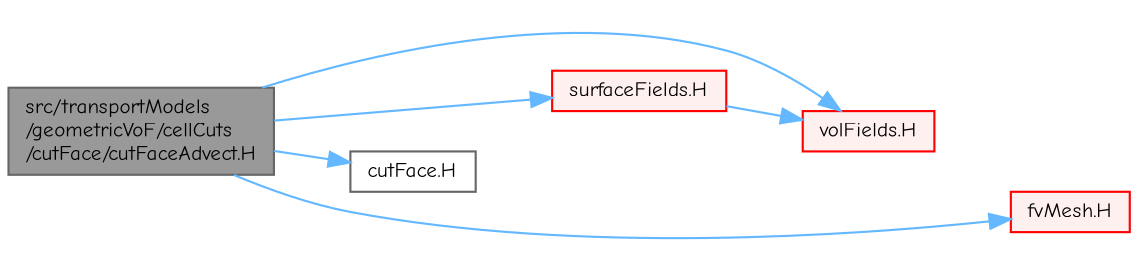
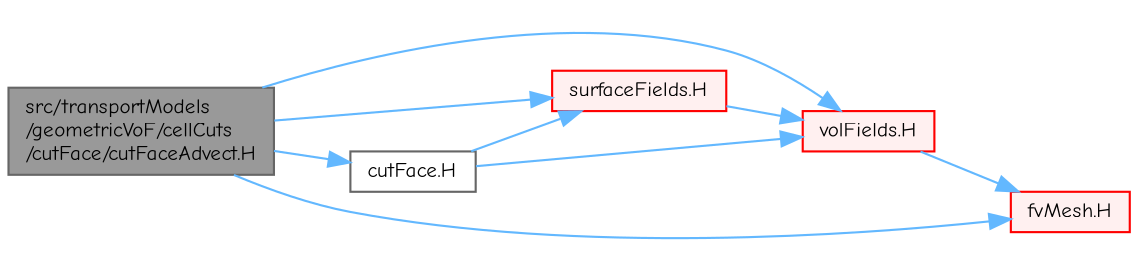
  digraph {
    fontname="Comic Neue"
    rankdir=LR
    node [color=red fillcolor="#FFF0F0" fontname="Comic Neue" fontsize=10 shape=box style=filled]
    edge [color=steelblue1 fontname="Comic Neue" fontsize=10 labelfontname=Helvetica labelfontsize=10 style=solid]
    n1 [color=gray40 fillcolor=grey60 fontcolor=black height=0.2 label="src/transportModels\l/geometricVoF/cellCuts\l/cutFace/cutFaceAdvect.H" width=0.4]
    n2 [color=grey40 fillcolor=white height=0.2 label="cutFace.H" width=0.4]
    n3 [height=0.2 label="fvMesh.H" width=0.4]
    n4 [height=0.2 label="surfaceFields.H" width=0.4]
    n5 [height=0.2 label="volFields.H" width=0.4]
    n1 -> n2
    n1 -> n3
    n1 -> n4
    n1 -> n5
+   n2 -> n4
+   n2 -> n5
    n4 -> n5
+   n5 -> n3
  }
